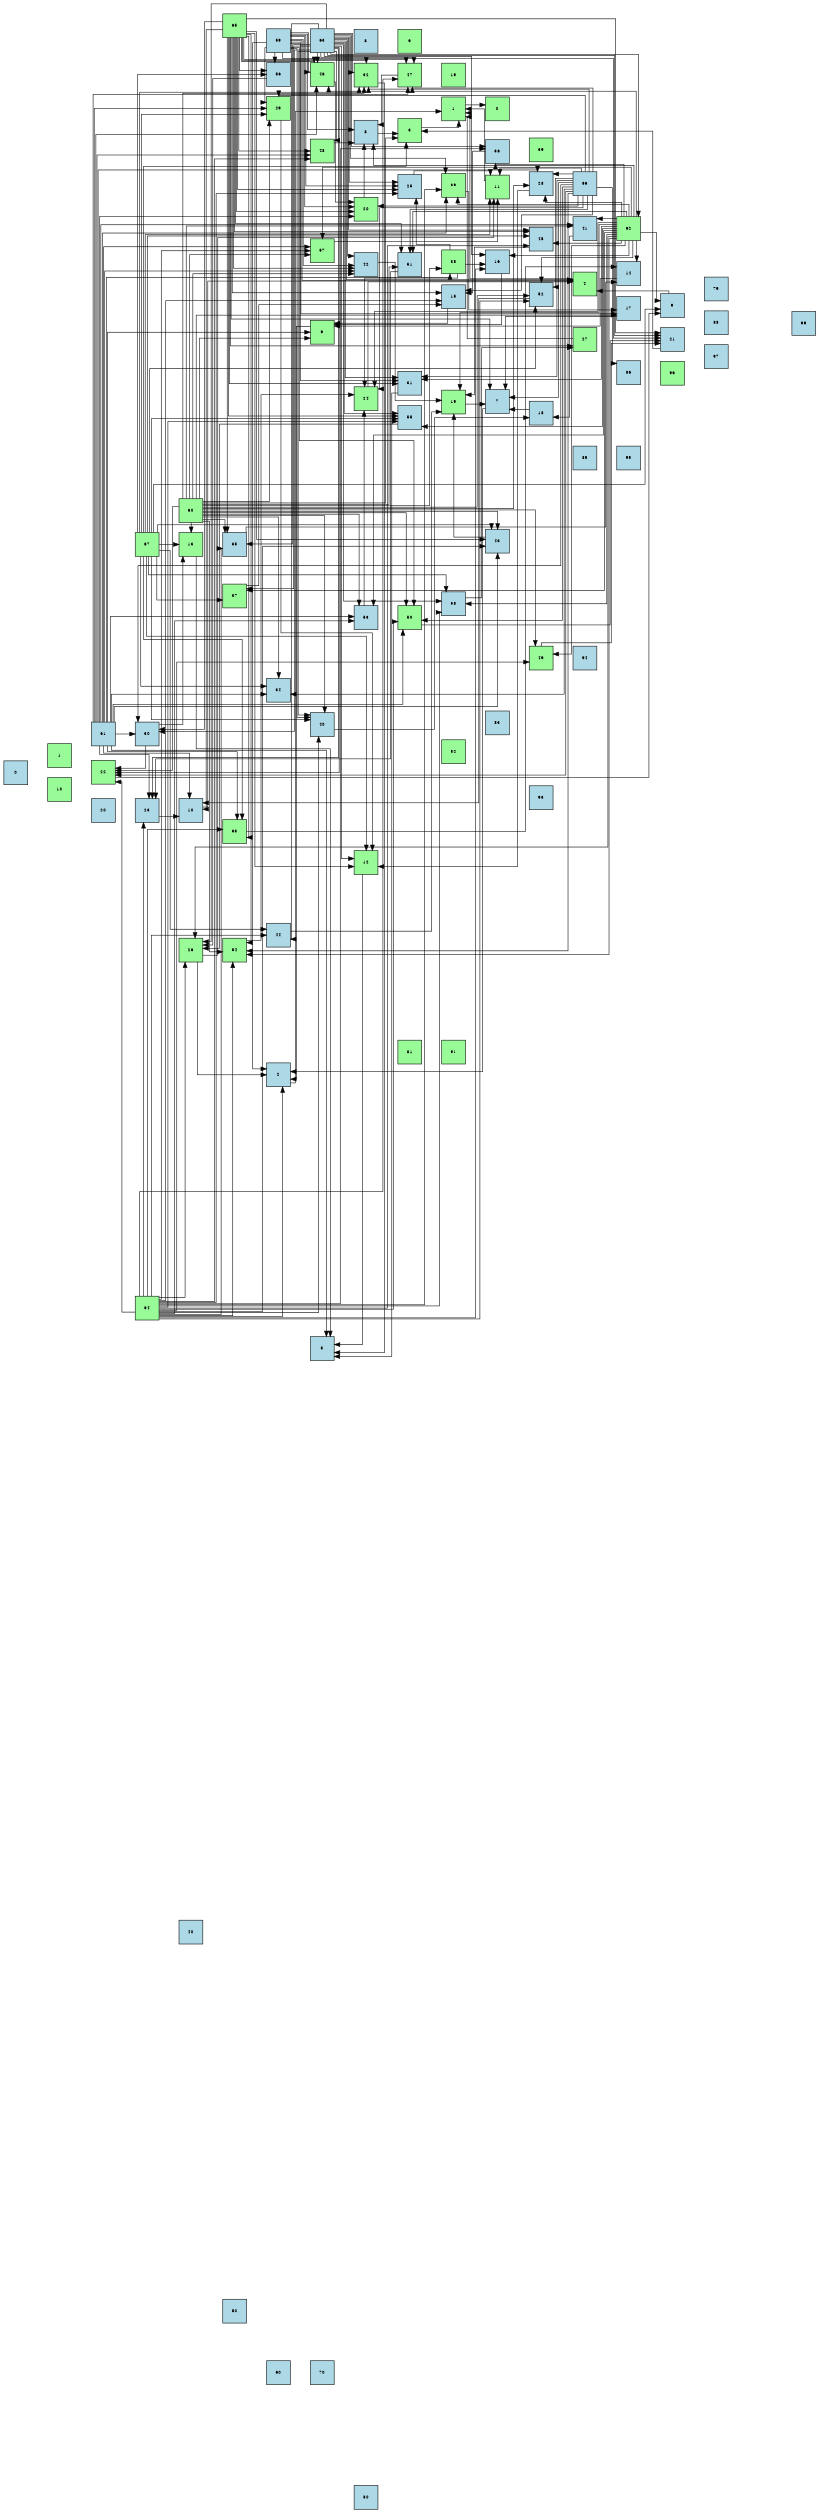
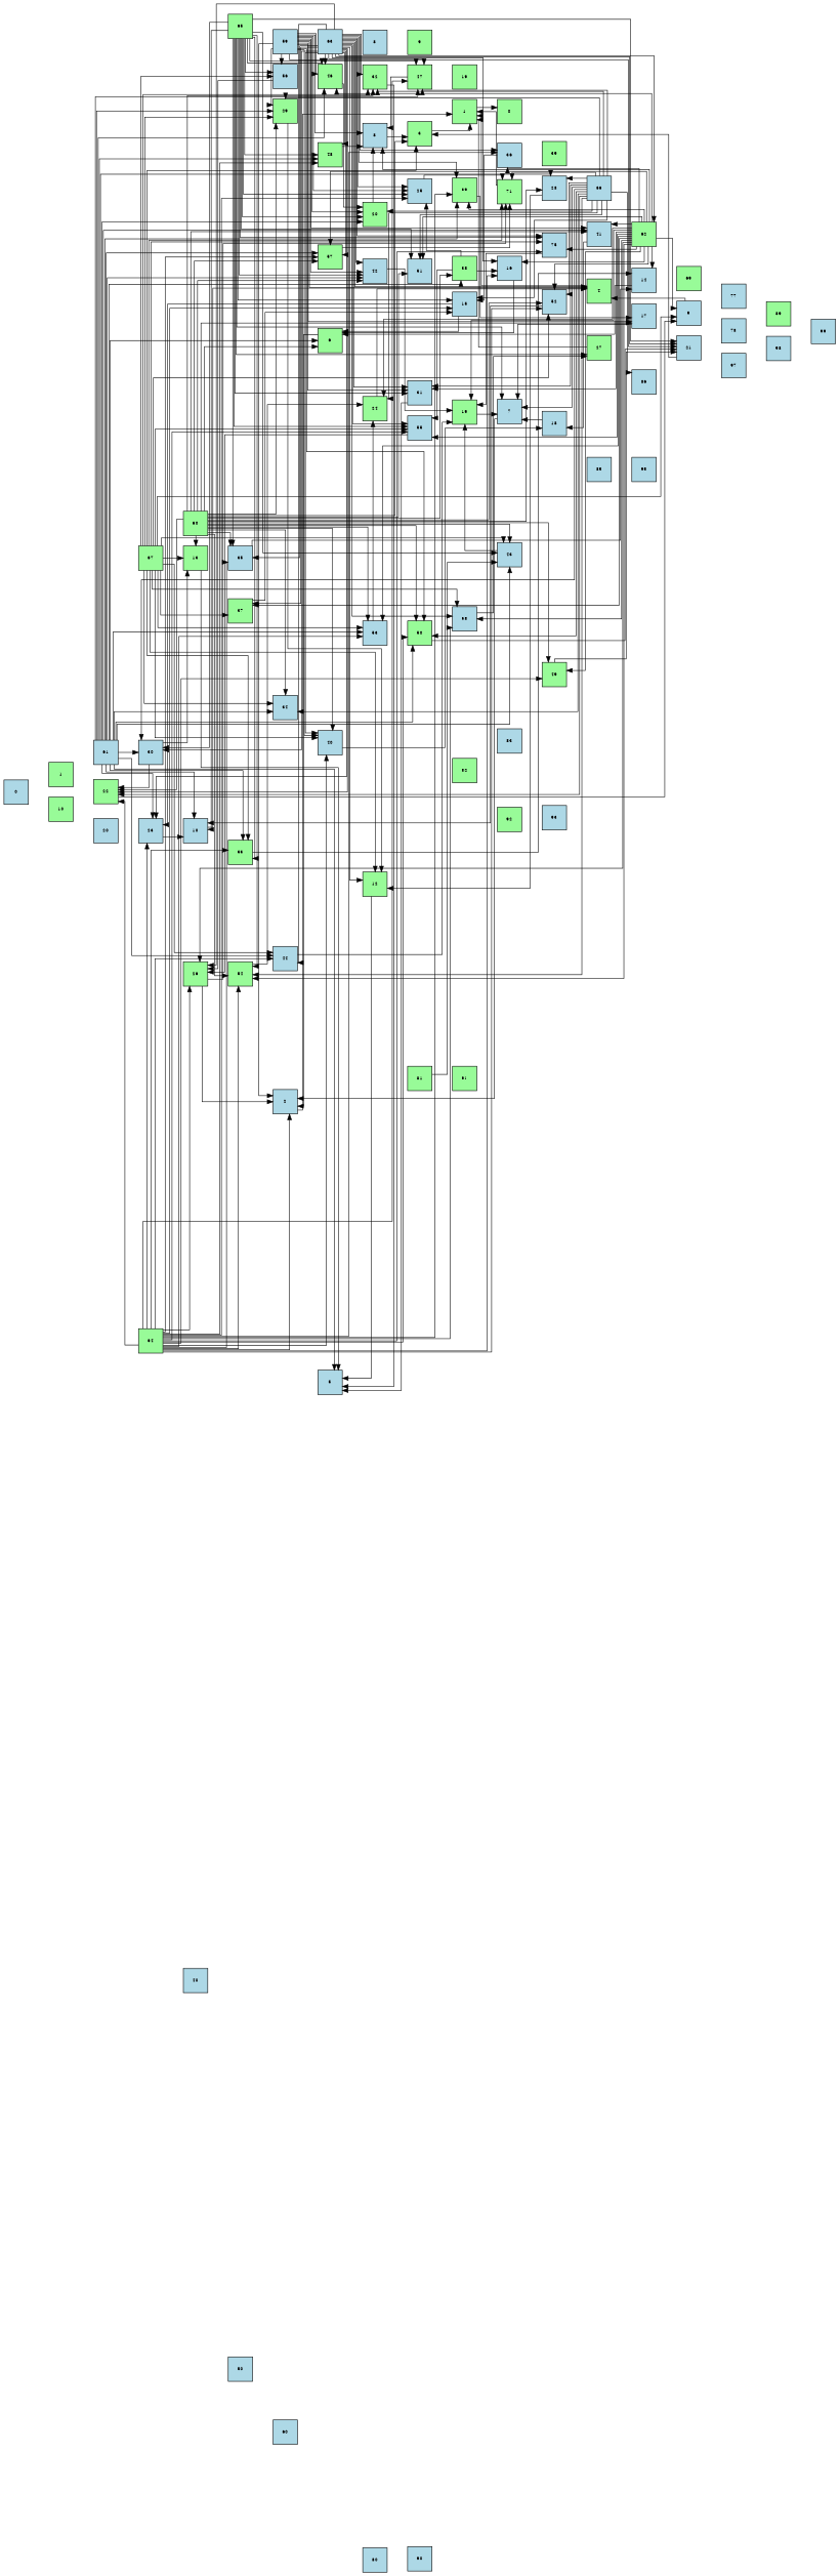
  digraph {
    rank=same
    rankdir=LR
    splines=ortho
    node [fillcolor=lightblue fixedsize=true fontsize=8 shape=square style=filled]
    edge [constraint=false style=vis]
    n1 [label=0 width=0.6]
    n2 [fillcolor=palegreen label=1 width=0.6]
    n3 [fillcolor=palegreen label=10 width=0.6]
    n4 [label=61 width=0.6]
    n5 [fillcolor=palegreen label=22 width=0.6]
    n6 [label=20 width=0.6]
    n7 [fillcolor=palegreen label=67 width=0.6]
    n8 [label=30 width=0.6]
    n9 [fillcolor=palegreen label=46 width=0.6]
    n10 [fillcolor=palegreen label=47 width=0.6]
    n11 [label=23 width=0.6]
    n12 [label=10 width=0.6]
    n13 [fillcolor=palegreen label=29 width=0.6]
    n14 [fillcolor=palegreen label=48 width=0.6]
    n15 [fillcolor=palegreen label=33 width=0.6]
    n16 [label=34 width=0.6]
    n17 [fillcolor=palegreen label=57 width=0.6]
    n18 [fillcolor=palegreen label=20 width=0.6]
    n19 [fillcolor=palegreen label=39 width=0.6]
    n20 [label=44 width=0.6]
    n21 [fillcolor=palegreen label=6 width=0.6]
    n22 [label=42 width=0.6]
    n23 [fillcolor=palegreen label=38 width=0.6]
    n24 [label=28 width=0.6]
    n25 [label=41 width=0.6]
    n26 [label=5 width=0.6]
    n27 [label=53 width=0.6]
    n28 [fillcolor=palegreen label=50 width=0.6]
    n29 [label=43 width=0.6]
    n30 [label=9 width=0.6]
    n31 [fillcolor=palegreen label=60 width=0.6]
    n32 [fillcolor=palegreen label=13 width=0.6]
    n33 [label=56 width=0.6]
    n34 [fillcolor=palegreen label=32 width=0.6]
    n35 [fillcolor=palegreen label=37 width=0.6]
    n36 [fillcolor=palegreen label=3 width=0.6]
-   n37 [fillcolor=palegreen label=11 width=0.6]
+   n37 [fillcolor=palegreen label=71 width=0.6]
    n38 [label=40 width=0.6]
-   n39 [label=45 width=0.6]
+   n39 [label=75 width=0.6]
    n40 [label=55 width=0.6]
    n41 [label=52 width=0.6]
    n42 [fillcolor=palegreen label=12 width=0.6]
    n43 [label=58 width=0.6]
    n44 [label=8 width=0.6]
    n45 [fillcolor=palegreen label=19 width=0.6]
    n46 [fillcolor=palegreen label=1 width=0.6]
    n47 [fillcolor=palegreen label=26 width=0.6]
    n48 [fillcolor=palegreen label=4 width=0.6]
    n49 [label=14 width=0.6]
    n50 [label=51 width=0.6]
    n51 [label=25 width=0.6]
    n52 [label=17 width=0.6]
    n53 [label=36 width=0.6]
    n54 [fillcolor=palegreen label=19 width=0.6]
    n55 [label=2 width=0.6]
    n56 [fillcolor=palegreen label=24 width=0.6]
    n57 [label=31 width=0.6]
    n58 [label=16 width=0.6]
    n59 [label=66 width=0.6]
    n60 [fillcolor=palegreen label=62 width=0.6]
    n61 [label=18 width=0.6]
    n62 [label=21 width=0.6]
    n63 [fillcolor=palegreen label=82 width=0.6]
    n64 [fillcolor=palegreen label=49 width=0.6]
    n65 [fillcolor=palegreen label=65 width=0.6]
    n66 [label=35 width=0.6]
    n67 [fillcolor=palegreen label=54 width=0.6]
    n68 [label=15 width=0.6]
    n69 [fillcolor=palegreen label=27 width=0.6]
    n70 [fillcolor=palegreen label=81 width=0.6]
    n71 [label=83 width=0.6]
-   n72 [label=79 width=0.6]
-   n73 [label=88 width=0.6]
+   n72 [label=77 width=0.6]
+   n73 [label=78 width=0.6]
    n74 [label=59 width=0.6]
    n75 [label=7 width=0.6]
    n76 [label=85 width=0.6]
-   n77 [label=94 width=0.6]
    n78 [label=63 width=0.6]
    n79 [label=86 width=0.6]
    n80 [label=97 width=0.6]
    n81 [label=8 width=0.6]
    n82 [fillcolor=palegreen label=9 width=0.6]
    n83 [fillcolor=palegreen label=39 width=0.6]
    n84 [fillcolor=palegreen label=0 width=0.6]
    n85 [fillcolor=palegreen label=64 width=0.6]
+   n86 [fillcolor=palegreen label=69 width=0.6]
    n87 [label=40 width=0.6]
    n88 [label=50 width=0.6]
    n89 [label=60 width=0.6]
-   n90 [label=70 width=0.6]
    n91 [label=80 width=0.6]
+   n92 [fillcolor=palegreen label=89 width=0.6]
+   n93 [label=90 width=0.6]
    n94 [fillcolor=palegreen label=91 width=0.6]
+   n95 [fillcolor=palegreen label=92 width=0.6]
    n96 [label=93 width=0.6]
    n97 [label=95 width=0.6]
-   n98 [fillcolor=palegreen label=96 width=0.6]
+   n99 [label=98 width=0.6]
    n100 [label=99 width=0.6]
    n1 -> n2 [constraint=true style=invis]
    n1 -> n3 [constraint=true style=invis]
    n2 -> n4 [constraint=true style=invis]
    n2 -> n5 [constraint=true style=invis]
    n3 -> n5 [constraint=true style=invis]
    n3 -> n6 [constraint=true style=invis]
    n4 -> n7 [constraint=true style=invis]
    n4 -> n8
    n4 -> n8 [constraint=true style=invis]
    n4 -> n9
    n4 -> n10
    n4 -> n11
    n4 -> n12
    n4 -> n13
    n4 -> n14
    n4 -> n15
    n4 -> n16
    n4 -> n17
    n4 -> n18
    n4 -> n19
+   n4 -> n20
    n4 -> n21
    n4 -> n22
    n4 -> n23
    n4 -> n24
    n4 -> n25
    n4 -> n26
    n4 -> n27
    n4 -> n28
    n4 -> n29
    n5 -> n8 [constraint=true style=invis]
    n5 -> n11 [constraint=true style=invis]
    n5 -> n30
    n6 -> n11 [constraint=true style=invis]
    n6 -> n85 [constraint=true style=invis]
    n7 -> n13
    n7 -> n15
    n7 -> n16
    n7 -> n20
+   n7 -> n27
    n7 -> n29
    n7 -> n30
    n7 -> n31 [constraint=true style=invis]
    n7 -> n32
    n7 -> n32 [constraint=true style=invis]
    n7 -> n33
    n7 -> n34
    n7 -> n35
    n7 -> n36
    n7 -> n37
    n7 -> n38
    n7 -> n39
    n7 -> n40
    n7 -> n41
    n7 -> n42
    n7 -> n43
    n8 -> n5
    n8 -> n12 [constraint=true style=invis]
    n8 -> n32
    n8 -> n32 [constraint=true style=invis]
    n9 -> n18
    n9 -> n34 [constraint=true style=invis]
    n9 -> n44 [constraint=true style=invis]
    n10 -> n44
    n10 -> n45 [constraint=true style=invis]
    n10 -> n46 [constraint=true style=invis]
    n11 -> n12
    n11 -> n12 [constraint=true style=invis]
    n11 -> n47 [constraint=true style=invis]
    n12 -> n15 [constraint=true style=invis]
    n12 -> n35 [constraint=true style=invis]
    n12 -> n48
    n13 -> n14 [constraint=true style=invis]
    n13 -> n17 [constraint=true style=invis]
    n13 -> n42
    n14 -> n18 [constraint=true style=invis]
    n14 -> n44
    n14 -> n44 [constraint=true style=invis]
    n15 -> n16 [constraint=true style=invis]
    n15 -> n20 [constraint=true style=invis]
    n15 -> n49
    n16 -> n17 [constraint=true style=invis]
    n16 -> n21 [constraint=true style=invis]
    n17 -> n18 [constraint=true style=invis]
    n17 -> n22 [constraint=true style=invis]
    n17 -> n37
    n18 -> n44
    n18 -> n50 [constraint=true style=invis]
    n18 -> n51 [constraint=true style=invis]
    n19 -> n37 [constraint=true style=invis]
    n19 -> n52
    n19 -> n53 [constraint=true style=invis]
    n20 -> n21 [constraint=true style=invis]
    n20 -> n38 [constraint=true style=invis]
    n20 -> n54
    n21 -> n22 [constraint=true style=invis]
    n21 -> n55
    n21 -> n56 [constraint=true style=invis]
    n22 -> n50 [constraint=true style=invis]
    n22 -> n54
    n22 -> n57 [constraint=true style=invis]
    n23 -> n37 [constraint=true style=invis]
    n23 -> n51
-   n23 -> n56
+   n23 -> n40
    n23 -> n58
    n23 -> n58 [constraint=true style=invis]
    n24 -> n25 [constraint=true style=invis]
    n24 -> n42
    n24 -> n59 [constraint=true style=invis]
    n25 -> n49 [constraint=true style=invis]
    n25 -> n60 [constraint=true style=invis]
    n25 -> n61
    n26 -> n27 [constraint=true style=invis]
    n26 -> n42 [constraint=true style=invis]
    n27 -> n28 [constraint=true style=invis]
    n27 -> n40 [constraint=true style=invis]
    n27 -> n56
    n28 -> n43 [constraint=true style=invis]
    n28 -> n62
    n28 -> n63 [constraint=true style=invis]
    n29 -> n54
    n29 -> n61 [constraint=true style=invis]
    n29 -> n64 [constraint=true style=invis]
    n30 -> n48
    n30 -> n72 [constraint=true style=invis]
    n30 -> n73 [constraint=true style=invis]
    n31 -> n5
    n31 -> n13
    n31 -> n16
    n31 -> n17
    n31 -> n21
    n31 -> n22
    n31 -> n23
    n31 -> n24
    n31 -> n25
    n31 -> n27
    n31 -> n28
    n31 -> n29
    n31 -> n32
    n31 -> n34
    n31 -> n36
    n31 -> n38
    n31 -> n41
    n31 -> n50
    n31 -> n52
    n31 -> n64
    n31 -> n65 [constraint=true style=invis]
    n31 -> n66
    n31 -> n66 [constraint=true style=invis]
    n31 -> n67
    n32 -> n26
    n32 -> n35 [constraint=true style=invis]
    n32 -> n66 [constraint=true style=invis]
    n33 -> n9 [constraint=true style=invis]
    n33 -> n14 [constraint=true style=invis]
    n33 -> n47
    n34 -> n10 [constraint=true style=invis]
    n34 -> n26
    n34 -> n36 [constraint=true style=invis]
    n35 -> n13 [constraint=true style=invis]
    n35 -> n16 [constraint=true style=invis]
    n35 -> n68
    n36 -> n19 [constraint=true style=invis]
    n36 -> n46
    n36 -> n46 [constraint=true style=invis]
    n37 -> n24 [constraint=true style=invis]
    n37 -> n39 [constraint=true style=invis]
    n37 -> n46
    n38 -> n27 [constraint=true style=invis]
    n38 -> n56 [constraint=true style=invis]
    n38 -> n61
    n39 -> n25 [constraint=true style=invis]
    n39 -> n48 [constraint=true style=invis]
    n39 -> n54
    n40 -> n43 [constraint=true style=invis]
    n40 -> n47
    n40 -> n54 [constraint=true style=invis]
    n41 -> n12
    n41 -> n48 [constraint=true style=invis]
    n41 -> n69 [constraint=true style=invis]
    n42 -> n26
    n42 -> n28 [constraint=true style=invis]
    n42 -> n70 [constraint=true style=invis]
    n43 -> n29 [constraint=true style=invis]
    n43 -> n69
    n43 -> n71 [constraint=true style=invis]
    n44 -> n36
    n44 -> n36 [constraint=true style=invis]
    n44 -> n51 [constraint=true style=invis]
    n45 -> n84 [constraint=true style=invis]
    n46 -> n53 [constraint=true style=invis]
    n46 -> n84
    n46 -> n84 [constraint=true style=invis]
    n47 -> n15 [constraint=true style=invis]
    n47 -> n37
    n47 -> n55
    n47 -> n67 [constraint=true style=invis]
    n48 -> n46
    n48 -> n49 [constraint=true style=invis]
    n48 -> n52 [constraint=true style=invis]
    n49 -> n21
    n49 -> n30 [constraint=true style=invis]
-   n50 -> n11
+   n49 -> n86 [constraint=true style=invis]
+   n68 -> n11
    n50 -> n23 [constraint=true style=invis]
    n50 -> n68 [constraint=true style=invis]
    n51 -> n19 [constraint=true style=invis]
    n51 -> n23 [constraint=true style=invis]
    n51 -> n37
    n52 -> n30 [constraint=true style=invis]
    n52 -> n62 [constraint=true style=invis]
    n52 -> n75
    n53 -> n24 [constraint=true style=invis]
    n53 -> n68
    n53 -> n83 [constraint=true style=invis]
    n54 -> n29 [constraint=true style=invis]
    n54 -> n75
    n54 -> n75 [constraint=true style=invis]
    n55 -> n26 [constraint=true style=invis]
    n55 -> n38 [constraint=true style=invis]
    n55 -> n46
    n56 -> n40 [constraint=true style=invis]
    n56 -> n48
    n56 -> n57 [constraint=true style=invis]
    n57 -> n26
    n57 -> n54 [constraint=true style=invis]
    n57 -> n68 [constraint=true style=invis]
    n58 -> n21
    n58 -> n39 [constraint=true style=invis]
    n58 -> n41 [constraint=true style=invis]
    n59 -> n5
    n59 -> n8
    n59 -> n10
    n59 -> n13
    n59 -> n16
    n59 -> n18
    n59 -> n24
    n59 -> n28
    n59 -> n34
    n59 -> n37
    n59 -> n41
    n59 -> n50
    n59 -> n56
    n59 -> n57
    n59 -> n60 [constraint=true style=invis]
    n59 -> n67
    n59 -> n68
    n59 -> n75
    n59 -> n79
    n60 -> n9
    n60 -> n17
    n60 -> n19
-   n60 -> n24
    n60 -> n25
    n60 -> n27
    n60 -> n30
    n60 -> n35
    n60 -> n39
    n60 -> n40
    n60 -> n41
    n60 -> n43
    n60 -> n44
    n60 -> n47
    n60 -> n49
    n60 -> n50
    n60 -> n53
    n60 -> n54
    n60 -> n56
    n60 -> n57
    n60 -> n58
    n60 -> n64
    n60 -> n67
+   n60 -> n86 [constraint=true style=invis]
    n61 -> n69 [constraint=true style=invis]
    n61 -> n75
    n61 -> n76 [constraint=true style=invis]
    n62 -> n36
    n62 -> n73 [constraint=true style=invis]
    n62 -> n80 [constraint=true style=invis]
    n63 -> n71 [constraint=true style=invis]
+   n63 -> n95 [constraint=true style=invis]
    n64 -> n62
    n64 -> n76 [constraint=true style=invis]
-   n64 -> n77 [constraint=true style=invis]
    n65 -> n8
    n65 -> n9
    n65 -> n10
    n65 -> n12
    n65 -> n14
    n65 -> n15
    n65 -> n18
    n65 -> n22
    n65 -> n29
    n65 -> n33
    n65 -> n33 [constraint=true style=invis]
-   n65 -> n34
    n65 -> n39
    n65 -> n40
-   n65 -> n42
    n65 -> n50
    n65 -> n51
    n65 -> n57
    n65 -> n62
    n65 -> n66
    n65 -> n67
    n65 -> n68
    n65 -> n69
    n65 -> n74 [constraint=true style=invis]
    n65 -> n75
    n66 -> n13 [constraint=true style=invis]
    n66 -> n33 [constraint=true style=invis]
    n66 -> n49
    n67 -> n20 [constraint=true style=invis]
    n67 -> n55 [constraint=true style=invis]
    n67 -> n56
    n68 -> n21
    n68 -> n58 [constraint=true style=invis]
    n68 -> n75 [constraint=true style=invis]
    n69 -> n46
    n69 -> n52 [constraint=true style=invis]
    n69 -> n79 [constraint=true style=invis]
    n70 -> n63 [constraint=true style=invis]
    n70 -> n94 [constraint=true style=invis]
    n71 -> n64 [constraint=true style=invis]
    n71 -> n96 [constraint=true style=invis]
+   n72 -> n92 [constraint=true style=invis]
+   n73 -> n92 [constraint=true style=invis]
+   n73 -> n99 [constraint=true style=invis]
    n74 -> n9
    n74 -> n9 [constraint=true style=invis]
    n74 -> n13
    n74 -> n18
    n74 -> n22
+   n74 -> n25
    n74 -> n28
    n74 -> n33
    n74 -> n38
    n74 -> n44
    n74 -> n48
    n74 -> n51
    n74 -> n52
    n74 -> n55
    n74 -> n57
    n74 -> n62
    n74 -> n78 [constraint=true style=invis]
    n75 -> n41 [constraint=true style=invis]
    n75 -> n55
    n75 -> n61 [constraint=true style=invis]
    n76 -> n79 [constraint=true style=invis]
    n76 -> n97 [constraint=true style=invis]
-   n77 -> n97 [constraint=true style=invis]
    n78 -> n5
    n78 -> n8
    n78 -> n9
    n78 -> n10
    n78 -> n11
    n78 -> n14
+   n78 -> n17
    n78 -> n19
    n78 -> n20
    n78 -> n22
    n78 -> n34
    n78 -> n34 [constraint=true style=invis]
    n78 -> n35
    n78 -> n38
    n78 -> n39
    n78 -> n40
    n78 -> n42
    n78 -> n43
    n78 -> n47
    n78 -> n48
    n78 -> n51
    n78 -> n53
    n78 -> n57
    n78 -> n58
    n78 -> n60
    n78 -> n62
    n78 -> n66
    n78 -> n81 [constraint=true style=invis]
    n79 -> n62 [constraint=true style=invis]
-   n79 -> n98 [constraint=true style=invis]
+   n80 -> n99 [constraint=true style=invis]
    n81 -> n10 [constraint=true style=invis]
    n81 -> n82 [constraint=true style=invis]
    n82 -> n45 [constraint=true style=invis]
    n83 -> n59 [constraint=true style=invis]
    n84 -> n83 [constraint=true style=invis]
    n85 -> n5
    n85 -> n10
    n85 -> n11
    n85 -> n14
    n85 -> n15
    n85 -> n17
    n85 -> n19
    n85 -> n20
    n85 -> n27
    n85 -> n28
-   n85 -> n29
+   n70 -> n29
    n85 -> n38
    n85 -> n39
    n85 -> n40
    n85 -> n41
    n85 -> n43
    n85 -> n47
    n85 -> n47 [constraint=true style=invis]
    n85 -> n51
    n85 -> n53
    n85 -> n55
    n85 -> n58
    n85 -> n64
    n85 -> n66
    n85 -> n67
    n85 -> n68
    n85 -> n87 [constraint=true style=invis]
+   n86 -> n72 [constraint=true style=invis]
    n87 -> n67 [constraint=true style=invis]
    n87 -> n88 [constraint=true style=invis]
    n88 -> n55 [constraint=true style=invis]
    n88 -> n89 [constraint=true style=invis]
    n89 -> n26 [constraint=true style=invis]
-   n89 -> n90 [constraint=true style=invis]
-   n90 -> n42 [constraint=true style=invis]
-   n90 -> n91 [constraint=true style=invis]
    n91 -> n70 [constraint=true style=invis]
-   n96 -> n77 [constraint=true style=invis]
-   n97 -> n98 [constraint=true style=invis]
-   n98 -> n80 [constraint=true style=invis]
+   n91 -> n93 [constraint=true style=invis]
+   n92 -> n100 [constraint=true style=invis]
+   n93 -> n94 [constraint=true style=invis]
+   n94 -> n95 [constraint=true style=invis]
+   n95 -> n96 [constraint=true style=invis]
+   n99 -> n100 [constraint=true style=invis]
  }
